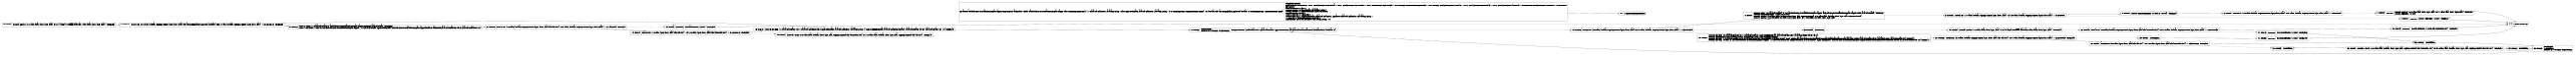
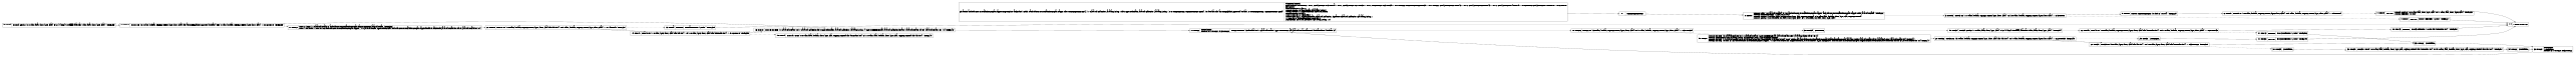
  digraph {
    rankdir=LR
    node [shape=record]
-   n1 [label="{0\:\ ?|METHOD_ENTER_BLOCK\l}"]
+   n1 [label="{0\:\ ?|MTH_ENTER_BLOCK\l}"]
    n2 [label="{2\:\ 0x0000|0x0000: IGET  (r0 I:java.util.Locale[]) = (r6 I:androidx.core.os.LocaleListCompatWrapper) androidx.core.os.LocaleListCompatWrapper.mList java.util.Locale[]  (LINE:226)\l0x0002: ARRAY_LENGTH  (r1 I:int) = (r0 I:??[]) \l0x0003: CONST  (r2 I:??[int, float, boolean, short, byte, char, OBJECT, ARRAY]) = (0 ??[int, float, boolean, short, byte, char, OBJECT, ARRAY]) \l0x0004: CONST  (r3 I:??[boolean, int, float, short, byte, char]) = (1 ??[boolean, int, float, short, byte, char]) \l}"]
    n3 [label="{3\:\ 0x0005|0x0005: IF  (r1 I:??[int, boolean, OBJECT, ARRAY, byte, short, char]) != (r3 I:??[int, boolean, OBJECT, ARRAY, byte, short, char])  \-\> B:5:0x0008 \l}"]
    n4 [label="{4\:\ 0x0007|RETURN\l|0x0007: RETURN  (r2 I:int)  (LINE:227)\l}"]
    n5 [label="{5\:\ 0x0008|0x0008: ARRAY_LENGTH  (r0 I:int) = (r0 I:??[])  (LINE:229)\l}"]
    n6 [label="{1\:\ ?|MTH_EXIT_BLOCK\l}"]
    n7 [label="{6\:\ 0x0009|0x0009: IF  (r0 I:??[int, boolean, OBJECT, ARRAY, byte, short, char]) != (0 ??[int, boolean, OBJECT, ARRAY, byte, short, char])  \-\> B:9:0x000d \l}"]
    n8 [label="{7\:\ 0x000b|RETURN\l|0x000b: CONST  (r0 I:??[int, float, short, byte, char]) = (\-1 ??[int, float, short, byte, char])  (LINE:230)\l0x000c: RETURN  (r0 I:int) \l}"]
    n9 [label="{9\:\ 0x000d|0x000d: CONST  (r0 I:??[int, float, short, byte, char]) = (2147483647(0x7fffffff, float:NaN) ??[int, float, short, byte, char])  (LINE:233)\l}"]
    n10 [label="{10\:\ 0x0010|0x0010: IF  (r8 I:??[int, boolean, OBJECT, ARRAY, byte, short, char] A[D('assumeEnglishIsSupported' boolean)]) == (0 ??[int, boolean, OBJECT, ARRAY, byte, short, char])  \-\> B:16:0x001e  (LINE:235)\l}"]
    n11 [label="{11\:\ 0x0012|0x0012: SGET  (r1 I:java.util.Locale) =  androidx.core.os.LocaleListCompatWrapper.EN_LATN java.util.Locale  (LINE:236)\l0x0014: INVOKE  (r1 I:int) = (r6 I:androidx.core.os.LocaleListCompatWrapper), (r1 I:java.util.Locale) type: DIRECT call: androidx.core.os.LocaleListCompatWrapper.findFirstMatchIndex(java.util.Locale):int A[MD:(java.util.Locale):int (m)]\l}"]
    n12 [label="{16\:\ 0x001e|0x001e: INVOKE  (r1 I:java.util.Iterator) = (r7 I:java.util.Collection A[D('supportedLocales' java.util.Collection\<java.lang.String\>)]) type: INTERFACE call: java.util.Collection.iterator():java.util.Iterator A[MD:():java.util.Iterator\<E\> (c)] (LINE:243)\l}"]
    n13 [label="{12\:\ 0x0018|0x0018: IF  (r1 I:??[int, boolean, OBJECT, ARRAY, byte, short, char] A[D('idx' int)]) != (0 ??[int, boolean, OBJECT, ARRAY, byte, short, char])  \-\> B:14:0x001b  (LINE:237)\l}"]
    n14 [label="{17\:\ 0x0022|LOOP_START\lLOOP:0: B:17:0x0022\-\>B:32:0x0022\l|0x0022: INVOKE  (r3 I:boolean) = (r1 I:java.util.Iterator) type: INTERFACE call: java.util.Iterator.hasNext():boolean A[MD:():boolean (c)]\l}"]
    n15 [label="{13\:\ 0x001a|RETURN\l|0x001a: RETURN  (r2 I:int)  (LINE:238)\l}"]
    n16 [label="{14\:\ 0x001b|0x001b: IF  (r1 I:??[int, byte, short, char] A[D('idx' int)]) \>= (r0 I:??[int, byte, short, char] A[D('bestIndex' int)])  \-\> B:16:0x001e  (LINE:239)\l}"]
    n17 [label="{15\:\ 0x001d|0x001d: MOVE  (r0 I:??[int, float, boolean, short, byte, char, OBJECT, ARRAY] A[D('bestIndex' int)]) = (r1 I:??[int, float, boolean, short, byte, char, OBJECT, ARRAY] A[D('idx' int)])  (LINE:240)\l}"]
    n18 [label="{18\:\ 0x0026|0x0026: IF  (r3 I:??[int, boolean, OBJECT, ARRAY, byte, short, char]) == (0 ??[int, boolean, OBJECT, ARRAY, byte, short, char])  \-\> B:30:0x003d \l}"]
    n19 [label="{19\:\ 0x0028|0x0028: INVOKE  (r3 I:java.lang.Object) = (r1 I:java.util.Iterator) type: INTERFACE call: java.util.Iterator.next():java.lang.Object A[MD:():E (c)]\l0x002c: CHECK_CAST (r3 I:java.lang.String) = (java.lang.String) (r3 I:??[OBJECT, ARRAY]) \l0x002e: INVOKE  (r4 I:java.util.Locale) = (r3 I:java.lang.String A[D('languageTag' java.lang.String)]) type: STATIC call: androidx.core.os.LocaleListCompat.forLanguageTagCompat(java.lang.String):java.util.Locale A[MD:(java.lang.String):java.util.Locale (m)] (LINE:244)\l0x0032: INVOKE  (r5 I:int) = (r6 I:androidx.core.os.LocaleListCompatWrapper), (r4 I:java.util.Locale A[D('supportedLocale' java.util.Locale)]) type: DIRECT call: androidx.core.os.LocaleListCompatWrapper.findFirstMatchIndex(java.util.Locale):int A[MD:(java.util.Locale):int (m)] (LINE:247)\l}"]
    n20 [label="{30\:\ 0x003d|SYNTHETIC\l}"]
    n21 [label="{20\:\ 0x0036|0x0036: IF  (r5 I:??[int, boolean, OBJECT, ARRAY, byte, short, char] A[D('idx' int)]) != (0 ??[int, boolean, OBJECT, ARRAY, byte, short, char])  \-\> B:22:0x0039  (LINE:248)\l}"]
    n22 [label="{25\:\ 0x003d|0x003d: CONST  (r1 I:??[int, float, short, byte, char]) = (2147483647(0x7fffffff, float:NaN) ??[int, float, short, byte, char])  (LINE:254)\l}"]
    n23 [label="{22\:\ 0x0039|0x0039: IF  (r5 I:??[int, byte, short, char] A[D('idx' int)]) \>= (r0 I:??[int, byte, short, char] A[D('bestIndex' int)])  \-\> B:33:0x0022  (LINE:250)\l}"]
    n24 [label="{29\:\ 0x0038|SYNTHETIC\l}"]
    n25 [label="{31\:\ 0x003b|SYNTHETIC\l}"]
    n26 [label="{33\:\ 0x0022|SYNTHETIC\l}"]
    n27 [label="{21\:\ 0x0038|RETURN\l|0x0038: RETURN  (r2 I:int)  (LINE:249)\l}"]
    n28 [label="{23\:\ 0x003b|0x003b: MOVE  (r0 I:??[int, float, boolean, short, byte, char, OBJECT, ARRAY] A[D('bestIndex' int)]) = (r5 I:??[int, float, boolean, short, byte, char, OBJECT, ARRAY] A[D('idx' int)])  (LINE:251)\l}"]
    n29 [label="{32\:\ 0x0022|LOOP_END\lSYNTHETIC\lLOOP:0: B:17:0x0022\-\>B:32:0x0022\l}"]
    n30 [label="{34\:\ 0x0022|SYNTHETIC\l}"]
    n31 [label="{26\:\ 0x0040|0x0040: IF  (r0 I:??[int, boolean, OBJECT, ARRAY, byte, short, char] A[D('bestIndex' int)]) != (r1 I:??[int, boolean, OBJECT, ARRAY, byte, short, char])  \-\> B:28:0x0043 \l}"]
    n32 [label="{27\:\ 0x0042|RETURN\l|0x0042: RETURN  (r2 I:int)  (LINE:256)\l}"]
    n33 [label="{28\:\ 0x0043|RETURN\l|0x0043: RETURN  (r0 I:int A[D('bestIndex' int)])  (LINE:258)\l}"]
    n34 [label="{private int androidx.core.os.LocaleListCompatWrapper.computeFirstMatchIndex((r6 'this' I:androidx.core.os.LocaleListCompatWrapper A[IMMUTABLE_TYPE, THIS]), (r7 I:java.util.Collection\<java.lang.String\> A[D('supportedLocales' java.util.Collection\<java.lang.String\>), IMMUTABLE_TYPE, METHOD_ARGUMENT]), (r8 I:boolean A[D('assumeEnglishIsSupported' boolean), IMMUTABLE_TYPE, METHOD_ARGUMENT]))  | USE_LINES_HINTS\lCROSS_EDGE: B:8:0x000c \-\> B:1:?, CROSS_EDGE: B:13:0x001a \-\> B:1:?, CROSS_EDGE: B:21:0x0038 \-\> B:1:?, BACK_EDGE: B:23:0x003b \-\> B:17:0x0022, BACK_EDGE: B:22:0x0039 \-\> B:17:0x0022, CROSS_EDGE: B:27:0x0042 \-\> B:1:?, CROSS_EDGE: B:28:0x0043 \-\> B:1:?, CROSS_EDGE: B:14:0x001b \-\> B:16:0x001e, CROSS_EDGE: B:10:0x0010 \-\> B:16:0x001e\lDebug Info:\l  0x0018\-0x001e: r1 'idx' I\l  0x002e\-0x003c: r3 'languageTag' Ljava\/lang\/String;\l  0x0032\-0x003c: r4 'supportedLocale' Ljava\/util\/Locale;\l  0x0036\-0x003c: r5 'idx' I\l  0x0010\-0x0043: r0 'bestIndex' I\l  0x0000\-0x0043: r7 'supportedLocales' Ljava\/util\/Collection;, signature: Ljava\/util\/Collection\<Ljava\/lang\/String;\>;\l  \-1 \-0x0043: r8 'assumeEnglishIsSupported' Z\lSIGNATURE: (Ljava\/util\/Collection\<Ljava\/lang\/String;\>;Z)I\l}"]
-   n18 -> n2
+   n1 -> n2
    n2 -> n3
    n3 -> n4 [style=dashed]
    n3 -> n5
    n4 -> n6
    n5 -> n7
    n7 -> n8 [style=dashed]
    n8 -> n6
    n9 -> n10
    n10 -> n11 [style=dashed]
    n10 -> n12
    n11 -> n13
    n12 -> n14
    n13 -> n15 [style=dashed]
    n13 -> n16
    n14 -> n18
    n15 -> n6
    n16 -> n12
    n16 -> n17 [style=dashed]
    n18 -> n19 [style=dashed]
    n18 -> n20
    n19 -> n21
    n20 -> n22
    n21 -> n23
    n21 -> n24 [style=dashed]
    n22 -> n31
    n23 -> n25 [style=dashed]
    n23 -> n26
    n24 -> n27
-   n28 -> n25
+   n25 -> n28
    n26 -> n29
    n27 -> n6
    n28 -> n30
    n29 -> n14
    n30 -> n29
    n31 -> n32 [style=dashed]
    n31 -> n33
    n32 -> n26
    n33 -> n6
    n34 -> n1
  }
